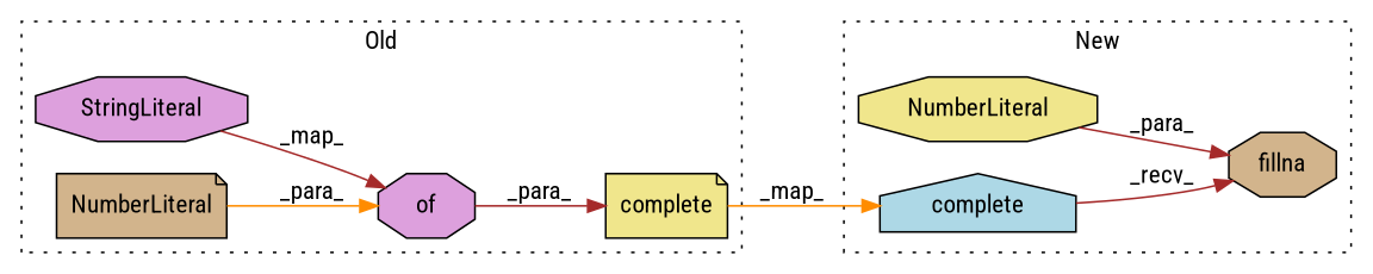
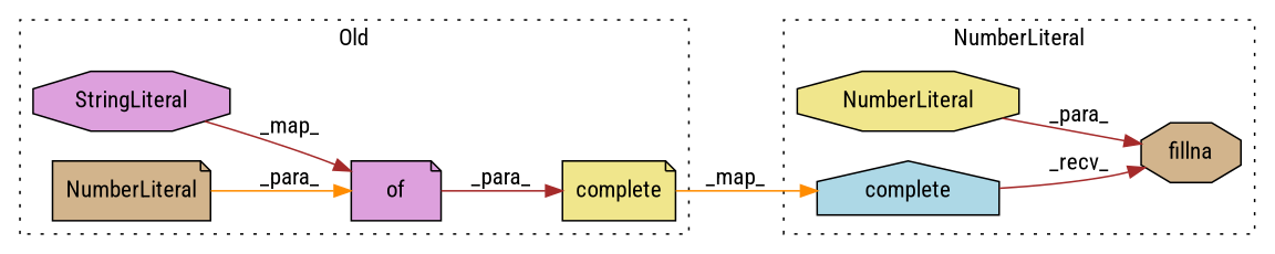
  digraph {
    fontname="Roboto Condensed"
    rankdir=LR
    node [a=32 fillcolor=plum fontname="Roboto Condensed" l=1 shape=octagon style=filled]
    edge [color=brown fontname="Roboto Condensed"]
-   n1 [l="3,1" label=of s="3955,3971"]
+   n1 [l="3,1" label=of s="3955,3971" shape=note]
    n2 [a=45 l=11 label=StringLiteral s=3958]
    n3 [a=34 fillcolor=tan label=NumberLiteral s=3970 shape=note]
    n4 [fillcolor=khaki l="9,1" label=complete s="3861,3972" shape=note]
    n5 [fillcolor=tan l="7,1" label=fillna s="4613,4621"]
    n6 [a=34 fillcolor=khaki label=NumberLiteral s=4620]
    n7 [fillcolor=lightblue l="9,1" label=complete s="4532,4611" shape=house]
    subgraph cluster_1 {
      label=Old
      style=dotted
      n1
      n2
      n3
      n4
    }
    subgraph cluster_2 {
-     label=New
+     label=NumberLiteral
      style=dotted
      n5
      n6
      n7
    }
    n1 -> n4 [label=_para_]
    n2 -> n1 [label=_map_]
    n3 -> n1 [color=darkorange label=_para_]
    n4 -> n7 [color=darkorange label=_map_]
    n6 -> n5 [label=_para_]
    n7 -> n5 [label=_recv_]
  }
